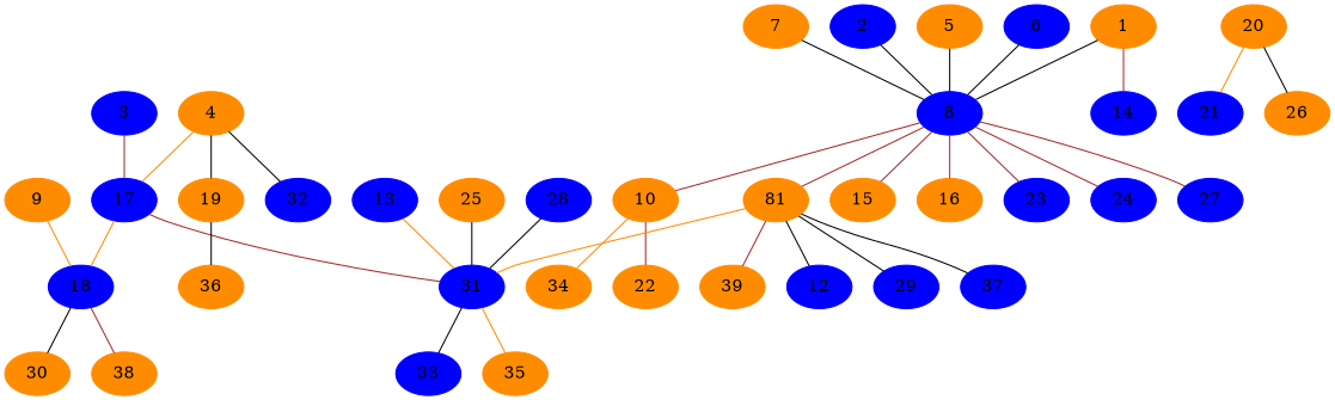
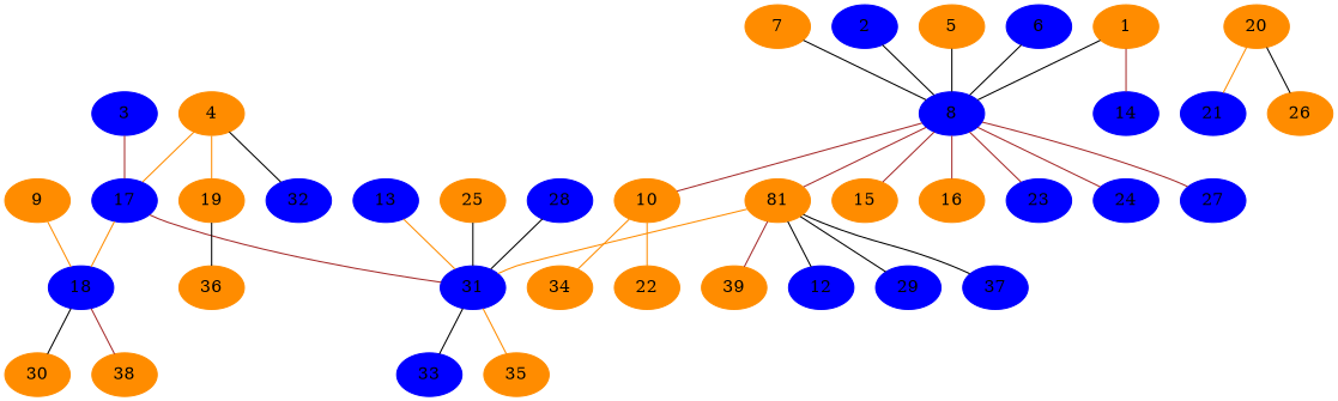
  graph {
    node [color=darkorange style=filled]
    edge [color=black weight=1.0]
    8 [color=blue]
    1
    14 [color=blue]
    10
    n5 [label=81]
    15
    16
    23 [color=blue]
    24 [color=blue]
    27 [color=blue]
    2 [color=blue]
    3 [color=blue]
    17 [color=blue]
    18 [color=blue]
    31 [color=blue]
    4
    19
    32 [color=blue]
    36
    5
    6 [color=blue]
    7
    21 [color=blue]
    20
    26
    22
    34
    12 [color=blue]
    29 [color=blue]
    37 [color=blue]
    39
    9
    30
    38
    33 [color=blue]
    35
    13 [color=blue]
    25
    28 [color=blue]
    8 -- 10 [color=brown]
    8 -- n5 [color=brown]
    8 -- 15 [color=brown]
    8 -- 16 [color=brown]
    8 -- 23 [color=brown]
    8 -- 24 [color=brown]
    8 -- 27 [color=brown]
    1 -- 8
    1 -- 14 [color=brown]
-   10 -- 22 [color=brown]
+   10 -- 22 [color=darkorange]
    10 -- 34 [color=darkorange]
    n5 -- 31 [color=darkorange]
    n5 -- 12
    n5 -- 29
    n5 -- 37
    n5 -- 39 [color=brown]
    2 -- 8
    3 -- 17 [color=brown]
    17 -- 18 [color=darkorange]
    17 -- 31 [color=brown]
    18 -- 30
    18 -- 38 [color=brown]
    31 -- 33
    31 -- 35 [color=darkorange]
    4 -- 17 [color=darkorange]
-   4 -- 19
+   4 -- 19 [color=darkorange]
    4 -- 32
    19 -- 36
    5 -- 8
    6 -- 8
    7 -- 8
    20 -- 21 [color=darkorange]
    20 -- 26
    9 -- 18 [color=darkorange]
    13 -- 31 [color=darkorange]
    25 -- 31
    28 -- 31
  }
